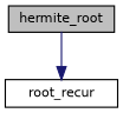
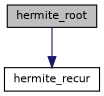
  digraph {
    rankdir=TB
    node [color=black fontname=Helvetica fontsize=10 shape=record style=filled]
    n1 [fillcolor=grey75 fontcolor=black height=0.2 label=hermite_root width=0.4]
-   n2 [fillcolor=white height=0.2 label=root_recur width=0.4]
+   n2 [fillcolor=white height=0.2 label=hermite_recur width=0.4]
    n1 -> n2 [color=midnightblue fontname=Helvetica fontsize=10 labelfontname=Helvetica labelfontsize=10 style=solid]
  }
